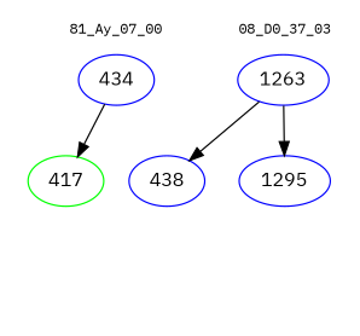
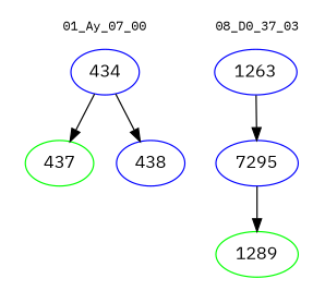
  digraph {
    fontname="IBM Plex Mono"
    node [color=blue fontname="IBM Plex Mono"]
    edge [color=black fontname="IBM Plex Mono"]
    n1 [label=434]
    n2 [label=438]
-   n3 [color=green label=417]
-   n4 [label=1295]
+   n3 [color=green label=437]
+   n4 [label=7295]
    n5 [label=1263]
+   n6 [color=green label=1289]
    subgraph cluster_1 {
      color=white
      fontsize=10
-     label="81_Ay_07_00"
+     label="01_Ay_07_00"
      n1
      n2
      n3
    }
    subgraph cluster_2 {
      color=white
      fontsize=10
      label="08_D0_37_03"
      n4
      n5
+     n6
    }
-   n5 -> n2
+   n1 -> n2
    n1 -> n3
+   n4 -> n6
    n5 -> n4
  }
